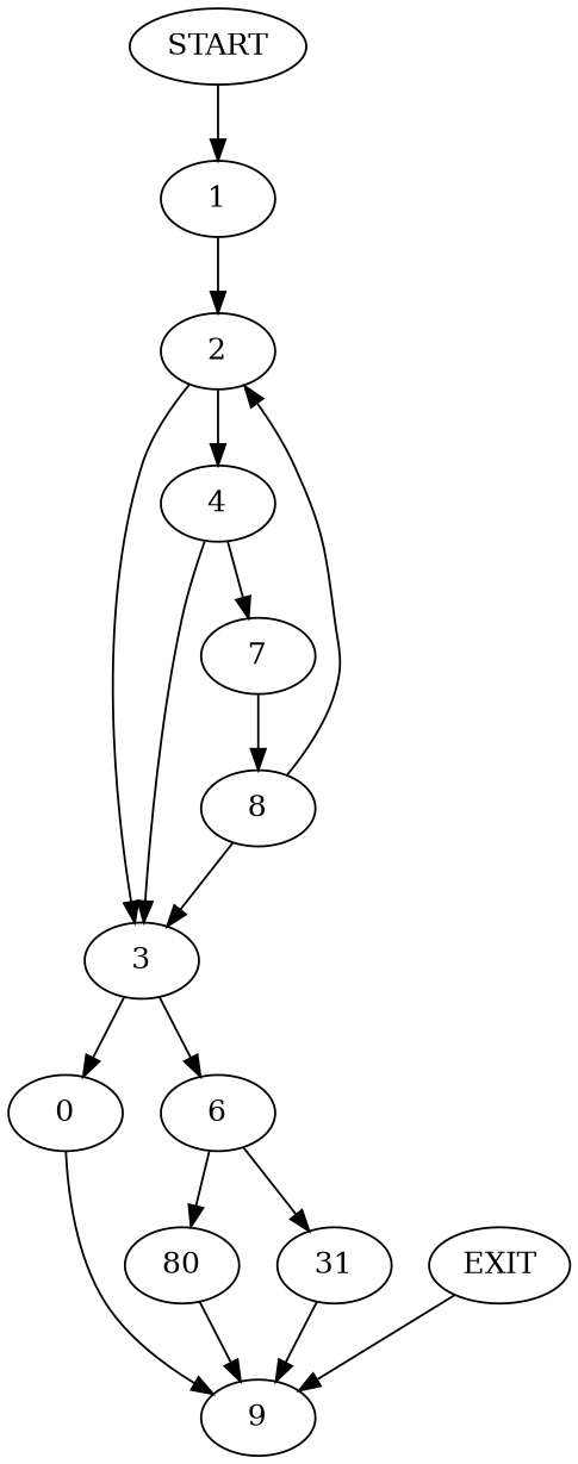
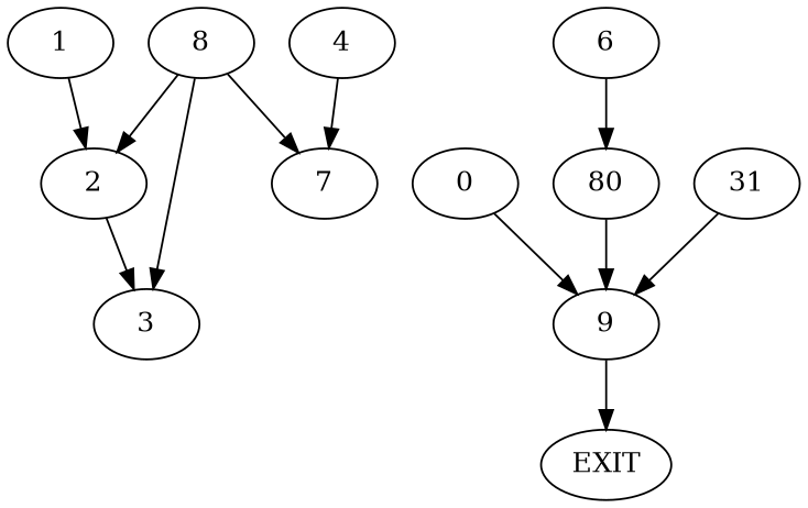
  digraph {
-   n1 [label=START]
    1
    2
    n4 [label=EXIT]
    3
    4
    n7 [label=0]
    6
    7
    9
    n11 [label=80]
    n12 [label=31]
    8
-   n1 -> 1
    1 -> 2
    2 -> 3
-   2 -> 4
-   3 -> n7
-   3 -> 6
-   4 -> 3
    4 -> 7
    n7 -> 9
    6 -> n11
-   6 -> n12
-   7 -> 8
-   n4 -> 9
+   8 -> 7
+   9 -> n4
    n11 -> 9
    n12 -> 9
    8 -> 2
    8 -> 3
  }
